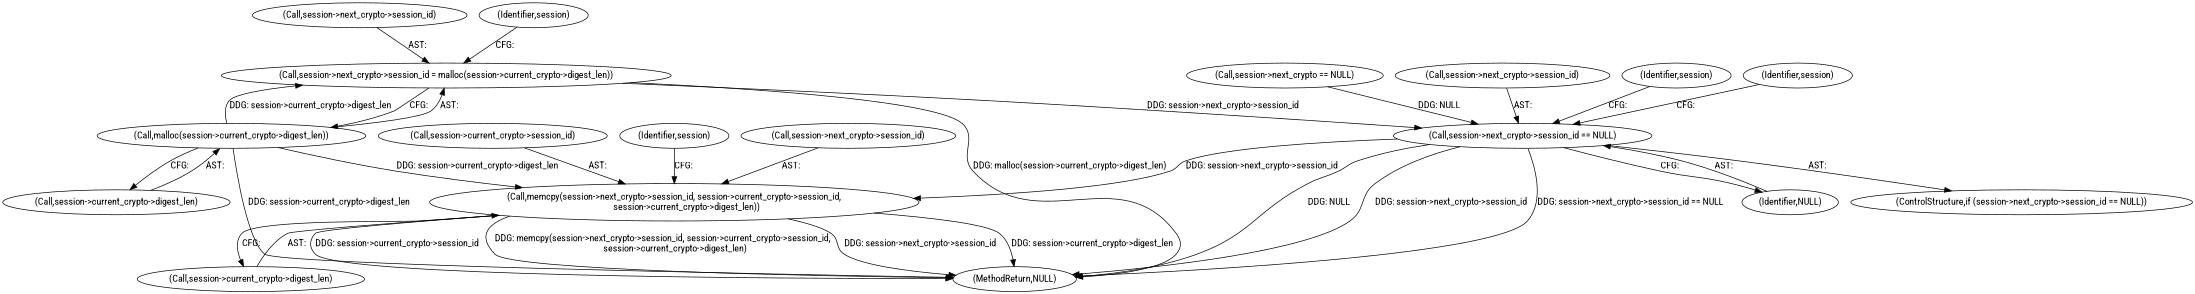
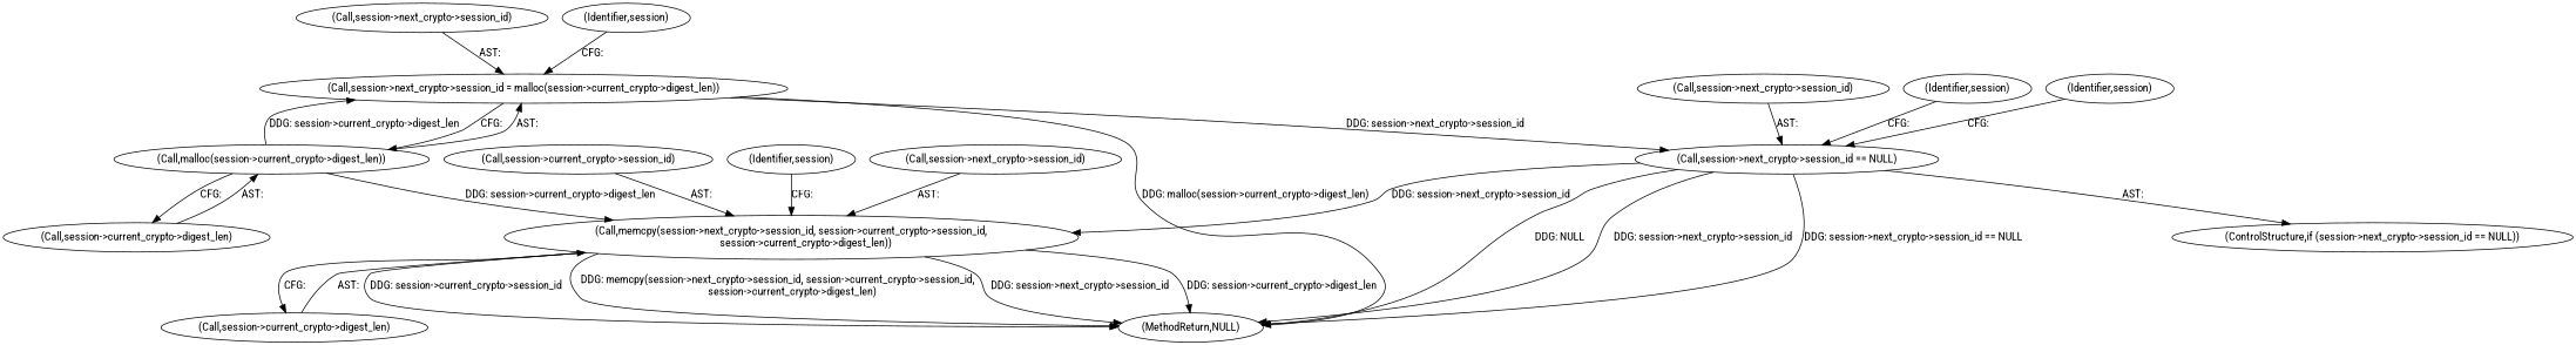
  digraph {
    fontname="Roboto Condensed"
    node [fontname="Roboto Condensed"]
    edge [fontname="Roboto Condensed"]
    n1 [label="(Call,session->next_crypto->session_id = malloc(session->current_crypto->digest_len))"]
    n2 [label="(Call,malloc(session->current_crypto->digest_len))"]
    n3 [label="(Call,session->next_crypto->session_id == NULL)"]
    n4 [label="(MethodReturn,NULL)"]
    n5 [label="(Call,memcpy(session->next_crypto->session_id, session->current_crypto->session_id,\n            session->current_crypto->digest_len))"]
    n6 [label="(Call,session->current_crypto->digest_len)"]
    n7 [label="(ControlStructure,if (session->next_crypto->session_id == NULL))"]
-   n8 [label="(Identifier,NULL)"]
    n9 [label="(Call,session->current_crypto->digest_len)"]
    n10 [label="(Identifier,session)"]
    n11 [label="(Identifier,session)"]
    n12 [label="(Call,session->next_crypto->session_id)"]
    n13 [label="(Call,session->next_crypto->session_id)"]
    n14 [label="(Identifier,session)"]
    n15 [label="(Identifier,session)"]
    n16 [label="(Call,session->current_crypto->session_id)"]
-   n17 [label="(Call,session->next_crypto == NULL)"]
    n18 [label="(Call,session->next_crypto->session_id)"]
    n1 -> n2 [label="CFG: "]
    n1 -> n3 [label="DDG: session->next_crypto->session_id"]
    n1 -> n4 [label="DDG: malloc(session->current_crypto->digest_len)"]
    n2 -> n1 [label="AST: "]
    n2 -> n1 [label="DDG: session->current_crypto->digest_len"]
-   n2 -> n4 [label="DDG: session->current_crypto->digest_len"]
    n2 -> n5 [label="DDG: session->current_crypto->digest_len"]
    n2 -> n6 [label="CFG: "]
    n3 -> n4 [label="DDG: NULL"]
    n3 -> n4 [label="DDG: session->next_crypto->session_id"]
    n3 -> n4 [label="DDG: session->next_crypto->session_id == NULL"]
    n3 -> n5 [label="DDG: session->next_crypto->session_id"]
    n3 -> n7 [label="AST: "]
-   n3 -> n8 [label="CFG: "]
    n5 -> n4 [label="DDG: session->current_crypto->digest_len"]
    n5 -> n4 [label="DDG: session->current_crypto->session_id"]
    n5 -> n4 [label="DDG: memcpy(session->next_crypto->session_id, session->current_crypto->session_id,\n            session->current_crypto->digest_len)"]
    n5 -> n4 [label="DDG: session->next_crypto->session_id"]
    n5 -> n9 [label="CFG: "]
    n6 -> n2 [label="AST: "]
-   n8 -> n3 [label="AST: "]
    n9 -> n5 [label="AST: "]
    n10 -> n3 [label="CFG: "]
    n11 -> n5 [label="CFG: "]
    n12 -> n1 [label="AST: "]
    n13 -> n5 [label="AST: "]
    n14 -> n3 [label="CFG: "]
    n15 -> n1 [label="CFG: "]
    n16 -> n5 [label="AST: "]
-   n17 -> n3 [label="DDG: NULL"]
    n18 -> n3 [label="AST: "]
  }
